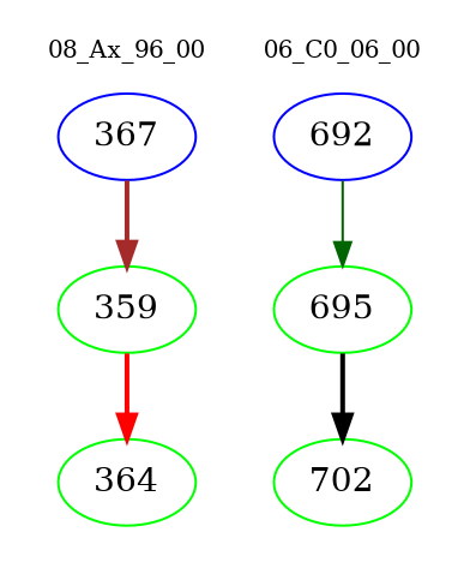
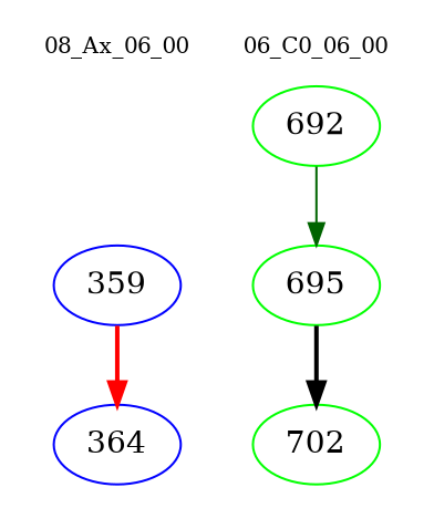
  digraph {
    node [color=blue]
    edge [style=bold]
-   n1 [label=367]
-   n2 [color=green label=359]
-   n3 [color=green label=364]
-   n4 [label=692]
+   n2 [label=359]
+   n3 [label=364]
+   n4 [color=green label=692]
    n5 [color=green label=695]
    n6 [color=green label=702]
    subgraph cluster_1 {
      color=white
      fontsize=10
-     label="08_Ax_96_00"
-     n1
+     label="08_Ax_06_00"
      n2
      n3
    }
    subgraph cluster_2 {
      color=white
      fontsize=10
      label="06_C0_06_00"
      n4
      n5
      n6
    }
-   n1 -> n2 [color=brown]
    n2 -> n3 [color=red]
    n4 -> n5 [color=darkgreen style=solid]
    n5 -> n6 [color=black]
  }
